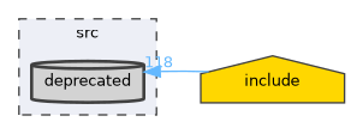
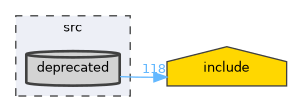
  digraph {
    compound=true
    rankdir=LR
    node [color=grey25 fontname=Helvetica fontsize=10]
    n1 [fillcolor=lightgrey height=0.2 label=deprecated shape=cylinder style="filled,bold" width=0.4]
    n2 [fillcolor=gold height=0.2 label=include shape=house style=filled width=0.4]
    subgraph cluster_1 {
      bgcolor="#edeff6"
      fontname=Helvetica
      fontsize=10
      label=src
      pencolor=grey25
      style="filled,dashed"
      n1
    }
-   n2 -> n1 [color=steelblue1 fontcolor=steelblue1 fontname=Helvetica fontsize=10 headlabel=118 labeldistance=1.5 labelfontname=Helvetica labelfontsize=10]
+   n1 -> n2 [color=steelblue1 fontcolor=steelblue1 fontname=Helvetica fontsize=10 headlabel=118 labeldistance=1.5 labelfontname=Helvetica labelfontsize=10]
  }
